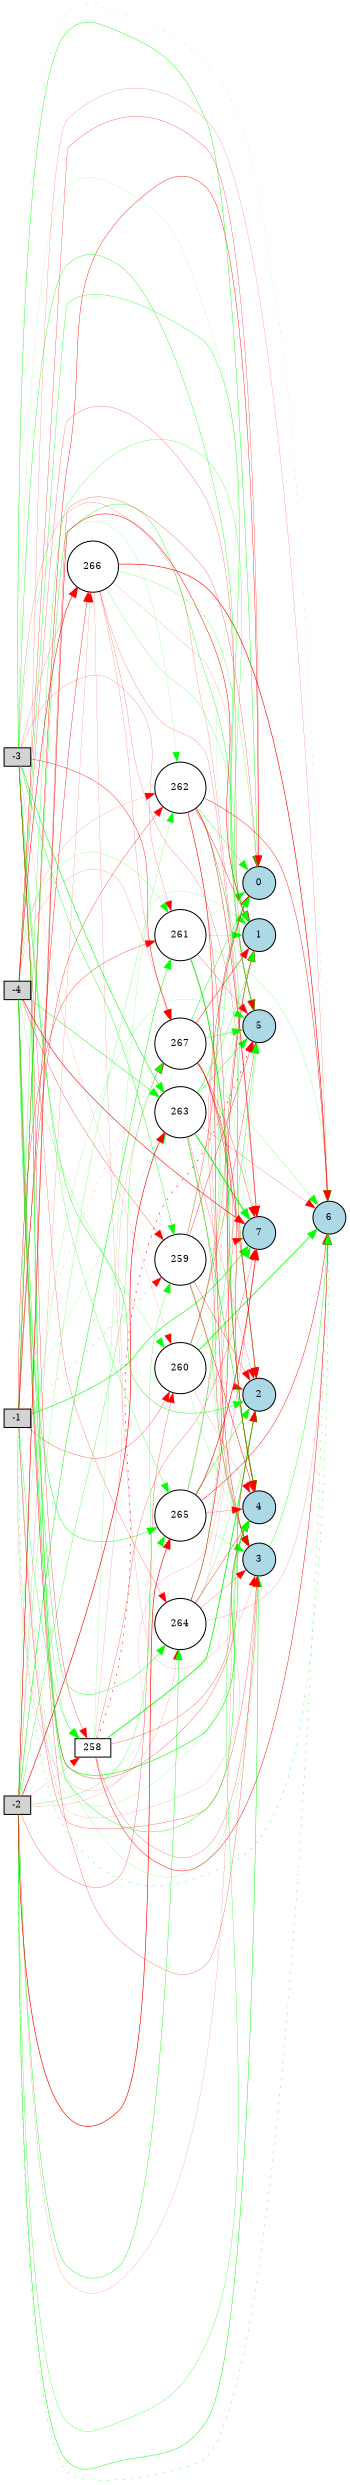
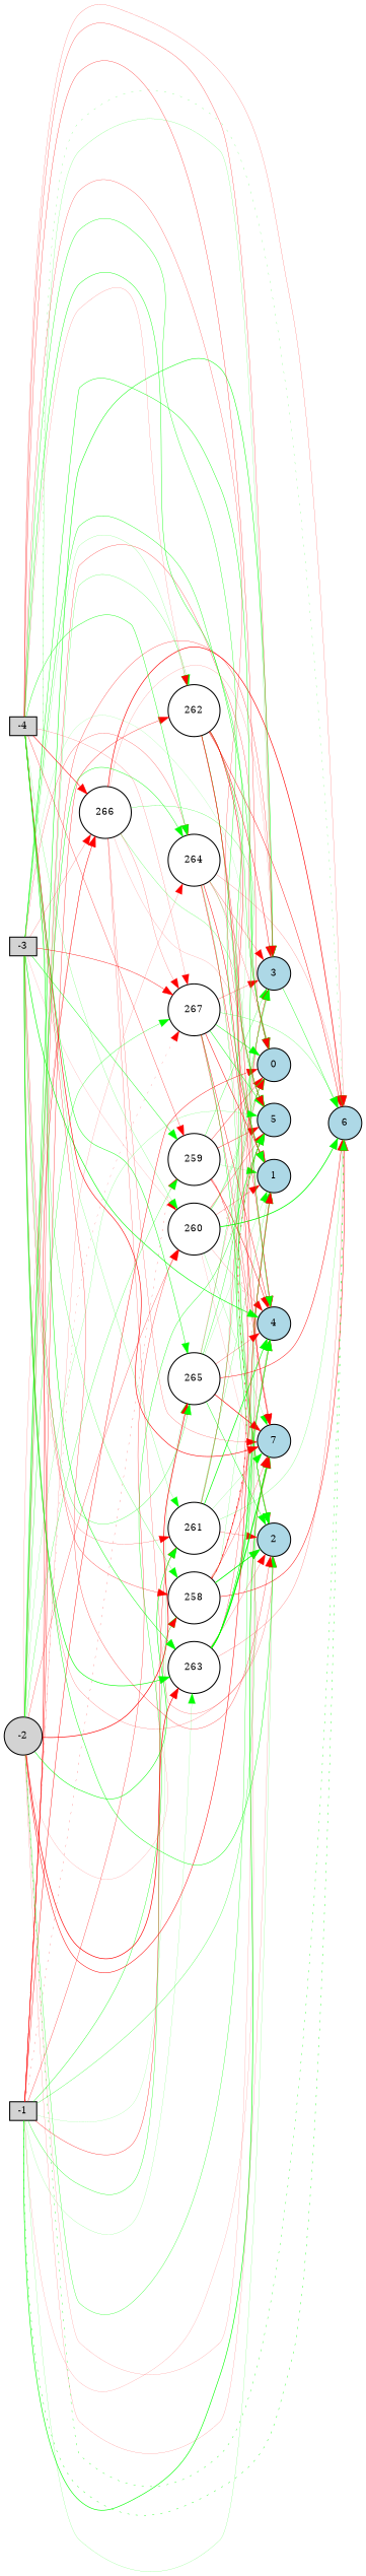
  digraph {
    rankdir=LR
    node [fillcolor=white fontsize=9 shape=circle style=filled]
    edge [color=red style=solid]
    -1 [fillcolor=lightgray height=0.2 shape=box width=0.2]
    0 [fillcolor=lightblue height=0.2 width=0.2]
    1 [fillcolor=lightblue height=0.2 width=0.2]
    2 [fillcolor=lightblue height=0.2 width=0.2]
    3 [fillcolor=lightblue height=0.2 width=0.2]
    4 [fillcolor=lightblue height=0.2 width=0.2]
    5 [fillcolor=lightblue height=0.2 width=0.2]
    6 [fillcolor=lightblue height=0.2 width=0.2]
    7 [fillcolor=lightblue height=0.2 width=0.2]
-   258 [height=0.2 shape=box width=0.2]
+   258 [height=0.2 width=0.2]
    259 [height=0.2 width=0.2]
    260 [height=0.2 width=0.2]
    261 [height=0.2 width=0.2]
    262 [height=0.2 width=0.2]
    263 [height=0.2 width=0.2]
    264 [height=0.2 width=0.2]
    265 [height=0.2 width=0.2]
    266 [height=0.2 width=0.2]
    267 [height=0.2 width=0.2]
-   -2 [fillcolor=lightgray height=0.2 shape=box width=0.2]
+   -2 [fillcolor=lightgray height=0.2 width=0.2]
    -3 [fillcolor=lightgray height=0.2 shape=box width=0.2]
    -4 [fillcolor=lightgray height=0.2 shape=box width=0.2]
    -1 -> 0 [penwidth=0.39652426406010355]
    -1 -> 1 [color=green penwidth=0.2645253173931833]
    -1 -> 2 [color=green penwidth=0.13808169118156516]
    -1 -> 3 [penwidth=0.26642545352109404]
    -1 -> 4 [penwidth=0.11280839306901427]
    -1 -> 5 [color=green penwidth=0.34854836050437477]
    -1 -> 6 [color=green penwidth=0.35948491209434097 style=dotted]
    -1 -> 7 [color=green penwidth=0.5856036739935776]
    -1 -> 258 [color=green penwidth=0.31123546805019214]
    -1 -> 259 [penwidth=0.18734869535704113 style=dotted]
    -1 -> 260 [penwidth=0.2815522698122739]
    -1 -> 261 [penwidth=0.31451941985943943]
    -1 -> 262 [penwidth=0.31755438407914527]
    -1 -> 263 [color=green penwidth=0.12497812040880266]
    -1 -> 264 [penwidth=0.12917064944893872]
    -1 -> 265 [color=green penwidth=0.10789872735614078]
    -1 -> 266 [penwidth=0.3813742241127903]
    -1 -> 267 [penwidth=0.1394916752123545 style=dotted]
    3 -> 6 [color=green penwidth=0.36238882847191234]
-   258 -> 267 [penwidth=0.12587012411618745]
+   258 -> 0 [penwidth=0.12587012411618745]
    258 -> 1 [color=green penwidth=0.14937965668033243]
    258 -> 2 [color=green penwidth=0.8022677999580818]
    258 -> 3 [penwidth=0.22306442356589756]
    258 -> 4 [penwidth=0.2719681176350456]
    258 -> 5 [penwidth=0.5477639130968419 style=dotted]
    258 -> 6 [penwidth=0.45320542839616584]
    258 -> 7 [penwidth=0.23942601140556452]
    259 -> 0 [penwidth=0.3052655310895421]
    259 -> 1 [color=green penwidth=0.14477363781657165]
    259 -> 2 [penwidth=0.2886927099882025]
    259 -> 3 [color=green penwidth=0.26368499233098086]
    259 -> 4 [penwidth=0.4306465725275669]
    259 -> 5 [penwidth=0.35310279698074976]
    259 -> 7 [penwidth=0.19996079622642132 style=dotted]
    260 -> 0 [color=green penwidth=0.22619727464327308]
    260 -> 1 [penwidth=0.20085839434134473]
    260 -> 2 [penwidth=0.10033535030928259]
    260 -> 3 [color=green penwidth=0.15150825045084573]
    260 -> 4 [penwidth=0.1342466180067422]
    260 -> 5 [penwidth=0.2780560779747442]
    260 -> 6 [color=green penwidth=0.7500279375377793]
    260 -> 7 [color=green penwidth=0.15275000622702442]
    261 -> 0 [color=green penwidth=0.10851528471714667]
    261 -> 1 [color=green penwidth=0.19914395654941655]
    261 -> 2 [penwidth=0.22790826277983342]
    261 -> 3 [color=green penwidth=0.20251581317601475]
    261 -> 4 [color=green penwidth=0.6476292408759238]
    261 -> 5 [penwidth=0.2523962934024506]
    261 -> 6 [color=green penwidth=0.17620135606329862]
    261 -> 7 [color=green penwidth=0.13013063571132774]
    262 -> 0 [color=green penwidth=0.3211015979940479]
    262 -> 1 [penwidth=0.35944549605581577]
    262 -> 2 [color=green penwidth=0.313358036873052]
    262 -> 3 [penwidth=0.41647863310881716]
    262 -> 4 [penwidth=0.280584590206407]
    262 -> 5 [penwidth=0.1490076548430171]
    262 -> 6 [penwidth=0.4023201173921209]
    262 -> 7 [penwidth=0.4006964279271561]
    263 -> 0 [color=green penwidth=0.2511755239349438]
    263 -> 1 [color=green penwidth=0.2841177829616479]
    263 -> 2 [penwidth=0.18225459770944108]
    263 -> 3 [penwidth=0.23363020219954667]
    263 -> 4 [color=green penwidth=0.5010501688902571]
    263 -> 5 [color=green penwidth=0.39748554591233154]
    263 -> 6 [penwidth=0.18441700768597297]
    263 -> 7 [color=green penwidth=1.002382497594203]
    264 -> 0 [penwidth=0.19029858346521467]
    264 -> 1 [penwidth=0.44241219902769513]
    264 -> 2 [color=green penwidth=0.21314409907188575]
    264 -> 3 [penwidth=0.20897452238656417]
    264 -> 4 [penwidth=0.35071815301634]
    264 -> 5 [color=green penwidth=0.13944541929210486]
    264 -> 6 [penwidth=0.1590437432181212]
    264 -> 7 [penwidth=0.11438442977069893]
    265 -> 0 [penwidth=0.16142468785828049]
    265 -> 1 [color=green penwidth=0.13212296434647536]
    265 -> 2 [color=green penwidth=0.3894035272018491]
    265 -> 3 [color=green penwidth=0.217975844827418]
    265 -> 4 [penwidth=0.2193069153234825]
    265 -> 5 [color=green penwidth=0.3047843588698437]
    265 -> 6 [penwidth=0.43779798337017994]
    265 -> 7 [penwidth=0.5933260474818718]
    266 -> 0 [color=green penwidth=0.21948412674312567]
    266 -> 1 [penwidth=0.1172432737917829]
    266 -> 2 [penwidth=0.19740369551370124]
    266 -> 3 [penwidth=0.12613359803595742]
    266 -> 5 [color=green penwidth=0.2115228552791028]
    266 -> 6 [penwidth=0.6018125847625916]
    266 -> 7 [penwidth=0.19104216499233406]
    266 -> 267 [penwidth=0.1692110578324933]
    267 -> 0 [color=green penwidth=0.42679583749732464]
    267 -> 1 [penwidth=0.4531988643434094]
-   267 -> 2 [penwidth=0.34916475747340947]
+   267 -> 2 [color=green penwidth=0.34916475747340947]
    267 -> 3 [penwidth=0.22809081383100543]
    267 -> 4 [penwidth=0.3791638764236547]
    267 -> 5 [color=green penwidth=0.43578848168181106]
    267 -> 6 [color=green penwidth=0.21251040547179106]
    267 -> 7 [penwidth=0.2715659966503709]
    -2 -> 0 [penwidth=0.247340218205467]
    -2 -> 1 [penwidth=0.4756084953116979]
    -2 -> 2 [penwidth=0.12675373110385105]
    -2 -> 3 [color=green penwidth=0.4638597883306187]
    -2 -> 4 [color=green penwidth=0.29222785353700087]
    -2 -> 5 [color=green penwidth=0.15102986351737732]
    -2 -> 6 [color=green penwidth=0.32669799359999585 style=dotted]
    -2 -> 7 [penwidth=0.11703761163619958]
    -2 -> 258 [penwidth=0.11193071034893816]
    -2 -> 259 [color=green penwidth=0.24682800359423177]
    -2 -> 260 [penwidth=0.25852774346827856]
    -2 -> 261 [color=green penwidth=0.48757883514928113]
    -2 -> 262 [color=green penwidth=0.20267436865440552]
    -2 -> 263 [penwidth=0.6144789021381879]
    -2 -> 264 [color=green penwidth=0.39164386627209535]
    -2 -> 265 [penwidth=0.6315221403591982]
    -2 -> 266 [penwidth=0.13659928374860983]
    -2 -> 267 [color=green penwidth=0.2957253211110318]
    -3 -> 0 [color=green penwidth=0.39650949285084136]
    -3 -> 1 [color=green penwidth=0.10364884574890303]
    -3 -> 2 [color=green penwidth=0.42021224656532574]
    -3 -> 3 [color=green penwidth=0.15416190004611655]
    -3 -> 4 [color=green penwidth=0.5806851190474387]
    -3 -> 5 [color=green penwidth=0.35576546246461704]
    -3 -> 6 [color=green penwidth=0.17424883323817048 style=dotted]
    -3 -> 7 [penwidth=0.17503908373257315]
    -3 -> 258 [penwidth=0.2842748400407364]
    -3 -> 259 [color=green penwidth=0.3891809835715282]
    -3 -> 260 [penwidth=0.10093259105214379]
    -3 -> 261 [penwidth=0.18076800460012393]
    -3 -> 262 [color=green penwidth=0.14065966242517117]
    -3 -> 263 [color=green penwidth=0.5738191119894829]
    -3 -> 264 [penwidth=0.21511980502618472]
    -3 -> 265 [color=green penwidth=0.2662177031228911]
    -3 -> 266 [penwidth=0.1725734562582077]
    -3 -> 267 [penwidth=0.3804279340158122]
    -4 -> 0 [penwidth=0.2759133870872304]
    -4 -> 1 [color=green penwidth=0.33293804004549055]
    -4 -> 2 [penwidth=0.26886701409189107]
    -4 -> 3 [penwidth=0.2430961228536217]
    -4 -> 4 [color=green penwidth=0.3880776080637488]
    -4 -> 5 [penwidth=0.22133623699041027]
    -4 -> 6 [penwidth=0.16118997422871495]
    -4 -> 7 [penwidth=0.5554194378851467]
    -4 -> 258 [color=green penwidth=0.22339700726680073]
    -4 -> 259 [penwidth=0.2780490416006848]
    -4 -> 260 [color=green penwidth=0.175144682790002]
    -4 -> 261 [color=green penwidth=0.17050305574546465]
    -4 -> 262 [penwidth=0.13318513941014024]
    -4 -> 263 [color=green penwidth=0.4509230616452775]
    -4 -> 264 [color=green penwidth=0.37426780222584843]
    -4 -> 265 [color=green penwidth=0.4242806586771717]
    -4 -> 266 [penwidth=0.4936076826014203]
    -4 -> 267 [penwidth=0.14663489009344377]
  }
